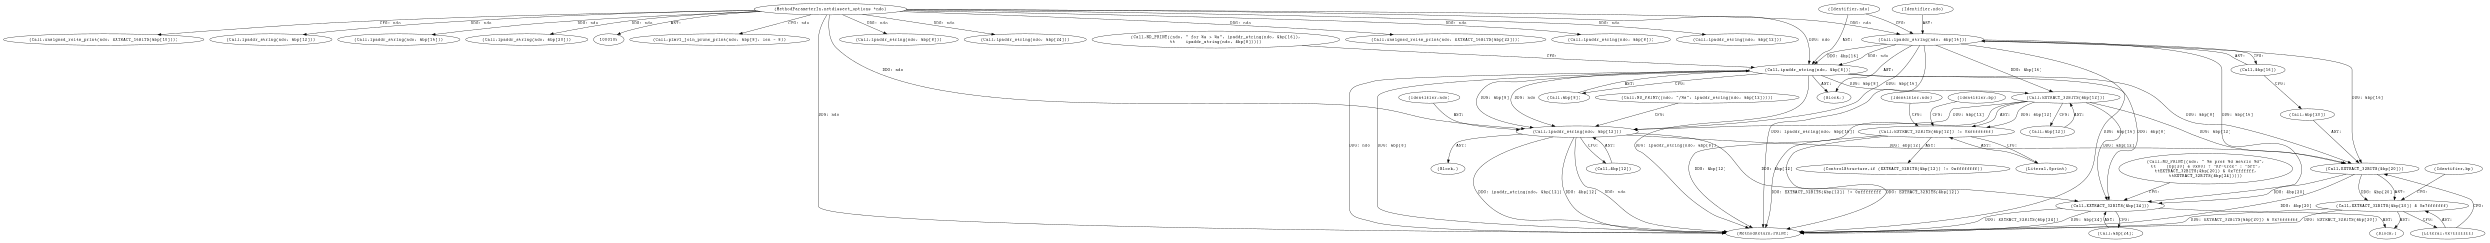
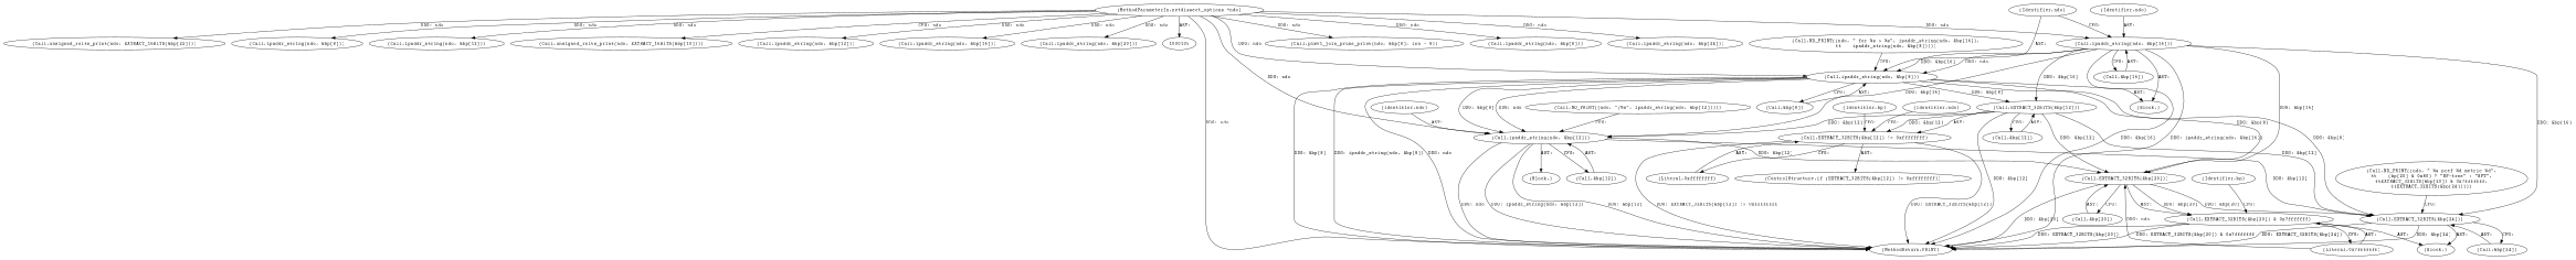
  digraph {
    fontname="Courier Prime"
    node [fontname="Courier Prime"]
    edge [fontname="Courier Prime"]
    n1 [label="(Call,ipaddr_string(ndo, &bp[8]))"]
    n2 [label="(Call,EXTRACT_32BITS(&bp[12]))"]
    n3 [label="(Call,ipaddr_string(ndo, &bp[12]))"]
    n4 [label="(Call,EXTRACT_32BITS(&bp[20]))"]
    n5 [label="(Call,EXTRACT_32BITS(&bp[24]))"]
    n6 [label="(MethodReturn,PRINT)"]
    n7 [label="(Block,)"]
    n8 [label="(Call,&bp[8])"]
    n9 [label="(Call,EXTRACT_32BITS(&bp[12]) != 0xffffffff)"]
    n10 [label="(Call,&bp[12])"]
    n11 [label="(Block,)"]
    n12 [label="(Call,&bp[12])"]
    n13 [label="(Call,EXTRACT_32BITS(&bp[20]) & 0x7fffffff)"]
    n14 [label="(Call,&bp[20])"]
    n15 [label="(Block,)"]
    n16 [label="(Call,&bp[24])"]
    n17 [label="(Call,ipaddr_string(ndo, &bp[16]))"]
    n18 [label="(Call,&bp[16])"]
    n19 [label="(MethodParameterIn,netdissect_options *ndo)"]
    n20 [label="(Call,pimv1_join_prune_print(ndo, &bp[8], len - 8))"]
    n21 [label="(Call,ipaddr_string(ndo, &bp[8]))"]
    n22 [label="(Call,ipaddr_string(ndo, &bp[24]))"]
    n23 [label="(Call,unsigned_relts_print(ndo, EXTRACT_16BITS(&bp[22])))"]
    n24 [label="(Call,ipaddr_string(ndo, &bp[8]))"]
    n25 [label="(Call,ipaddr_string(ndo, &bp[12]))"]
    n26 [label="(Call,unsigned_relts_print(ndo, EXTRACT_16BITS(&bp[10])))"]
    n27 [label="(Call,ipaddr_string(ndo, &bp[12]))"]
    n28 [label="(Call,ipaddr_string(ndo, &bp[16]))"]
    n29 [label="(Call,ipaddr_string(ndo, &bp[20]))"]
    n30 [label=1000105]
    n31 [label="(ControlStructure,if (EXTRACT_32BITS(&bp[12]) != 0xffffffff))"]
-   n32 [label="(Literal,0print)"]
+   n32 [label="(Literal,0xffffffff)"]
    n33 [label="(Literal,0x7fffffff)"]
    n34 [label="(Call,ND_PRINT((ndo, \" for %s > %s\", ipaddr_string(ndo, &bp[16]),\n\t\t    ipaddr_string(ndo, &bp[8]))))"]
    n35 [label="(Call,ND_PRINT((ndo, \"/%s\", ipaddr_string(ndo, &bp[12]))))"]
    n36 [label="(Identifier,ndo)"]
    n37 [label="(Identifier,bp)"]
    n38 [label="(Identifier,bp)"]
    n39 [label="(Identifier,ndo)"]
    n40 [label="(Call,ND_PRINT((ndo, \" %s pref %d metric %d\",\n\t\t    (bp[20] & 0x80) ? \"RP-tree\" : \"SPT\",\n\t\tEXTRACT_32BITS(&bp[20]) & 0x7fffffff,\n\t\tEXTRACT_32BITS(&bp[24]))))"]
    n41 [label="(Identifier,ndo)"]
    n42 [label="(Identifier,ndo)"]
    n1 -> n2 [label="DDG: &bp[8]"]
    n1 -> n3 [label="DDG: ndo"]
    n1 -> n3 [label="DDG: &bp[8]"]
    n1 -> n4 [label="DDG: &bp[8]"]
    n1 -> n5 [label="DDG: &bp[8]"]
    n1 -> n6 [label="DDG: ipaddr_string(ndo, &bp[8])"]
    n1 -> n6 [label="DDG: ndo"]
    n1 -> n6 [label="DDG: &bp[8]"]
    n1 -> n7 [label="AST: "]
    n1 -> n8 [label="CFG: "]
    n2 -> n3 [label="DDG: &bp[12]"]
    n2 -> n4 [label="DDG: &bp[12]"]
    n2 -> n5 [label="DDG: &bp[12]"]
    n2 -> n6 [label="DDG: &bp[12]"]
    n2 -> n9 [label="AST: "]
    n2 -> n9 [label="DDG: &bp[12]"]
    n2 -> n10 [label="CFG: "]
    n3 -> n4 [label="DDG: &bp[12]"]
    n3 -> n5 [label="DDG: &bp[12]"]
    n3 -> n6 [label="DDG: &bp[12]"]
    n3 -> n6 [label="DDG: ndo"]
    n3 -> n6 [label="DDG: ipaddr_string(ndo, &bp[12])"]
    n3 -> n11 [label="AST: "]
    n3 -> n12 [label="CFG: "]
    n4 -> n5 [label="DDG: &bp[20]"]
    n4 -> n6 [label="DDG: &bp[20]"]
    n4 -> n13 [label="AST: "]
    n4 -> n13 [label="DDG: &bp[20]"]
-   n18 -> n14 [label="CFG: "]
+   n4 -> n14 [label="CFG: "]
    n5 -> n6 [label="DDG: EXTRACT_32BITS(&bp[24])"]
    n5 -> n6 [label="DDG: &bp[24]"]
    n5 -> n15 [label="AST: "]
    n5 -> n16 [label="CFG: "]
    n8 -> n1 [label="AST: "]
    n9 -> n6 [label="DDG: EXTRACT_32BITS(&bp[12])"]
    n9 -> n6 [label="DDG: EXTRACT_32BITS(&bp[12]) != 0xffffffff"]
    n9 -> n31 [label="AST: "]
    n9 -> n32 [label="CFG: "]
    n10 -> n2 [label="AST: "]
    n12 -> n3 [label="AST: "]
    n13 -> n6 [label="DDG: EXTRACT_32BITS(&bp[20]) & 0x7fffffff"]
    n13 -> n6 [label="DDG: EXTRACT_32BITS(&bp[20])"]
    n13 -> n15 [label="AST: "]
    n13 -> n33 [label="CFG: "]
    n14 -> n4 [label="AST: "]
    n16 -> n5 [label="AST: "]
    n17 -> n1 [label="DDG: ndo"]
    n17 -> n1 [label="DDG: &bp[16]"]
    n17 -> n2 [label="DDG: &bp[16]"]
    n17 -> n3 [label="DDG: &bp[16]"]
    n17 -> n4 [label="DDG: &bp[16]"]
    n17 -> n5 [label="DDG: &bp[16]"]
    n17 -> n6 [label="DDG: &bp[16]"]
    n17 -> n6 [label="DDG: ipaddr_string(ndo, &bp[16])"]
    n17 -> n7 [label="AST: "]
    n17 -> n18 [label="CFG: "]
    n18 -> n17 [label="AST: "]
    n19 -> n1 [label="DDG: ndo"]
    n19 -> n3 [label="DDG: ndo"]
    n19 -> n6 [label="DDG: ndo"]
    n19 -> n17 [label="DDG: ndo"]
-   n19 -> n20 [label="CFG: ndo"]
+   n19 -> n20 [label="DDG: ndo"]
    n19 -> n21 [label="DDG: ndo"]
    n19 -> n22 [label="DDG: ndo"]
    n19 -> n23 [label="DDG: ndo"]
    n19 -> n24 [label="DDG: ndo"]
    n19 -> n25 [label="DDG: ndo"]
    n19 -> n26 [label="CFG: ndo"]
    n19 -> n27 [label="DDG: ndo"]
    n19 -> n28 [label="DDG: ndo"]
    n19 -> n29 [label="DDG: ndo"]
    n19 -> n30 [label="AST: "]
    n32 -> n9 [label="AST: "]
-   n33 -> n4 [label="CFG: "]
+   n33 -> n4 [label="DDG: ndo"]
    n33 -> n13 [label="AST: "]
    n34 -> n1 [label="CFG: "]
    n35 -> n3 [label="CFG: "]
    n36 -> n17 [label="AST: "]
    n37 -> n9 [label="CFG: "]
    n38 -> n13 [label="CFG: "]
    n39 -> n3 [label="AST: "]
    n40 -> n5 [label="CFG: "]
    n41 -> n1 [label="AST: "]
    n41 -> n17 [label="CFG: "]
    n42 -> n9 [label="CFG: "]
  }
